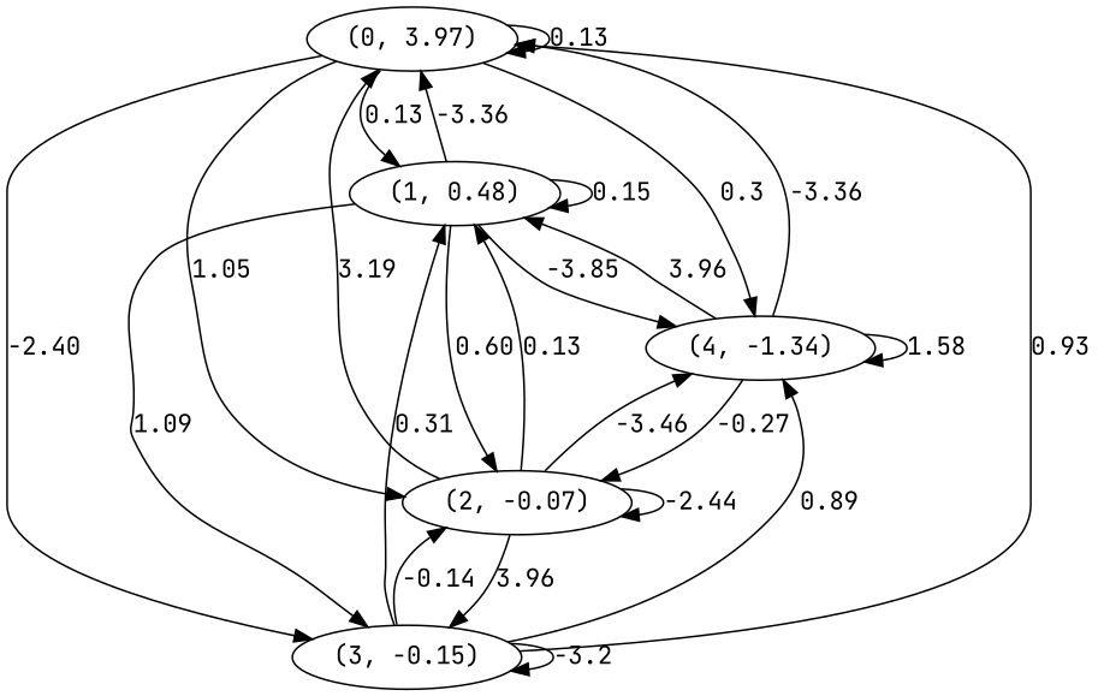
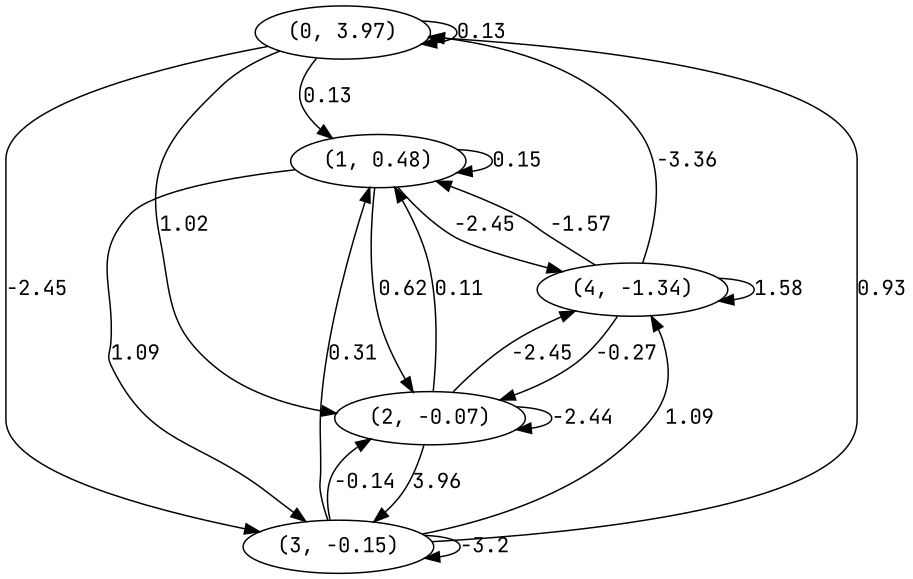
  digraph {
    fontname="JetBrains Mono"
    node [fontname="JetBrains Mono"]
    edge [fontname="JetBrains Mono"]
    n1 [label="(0, 3.97)"]
    n2 [label="(1, 0.48)"]
    n3 [label="(2, -0.07)"]
    n4 [label="(3, -0.15)"]
    n5 [label="(4, -1.34)"]
    n1 -> n1 [label=0.13]
    n1 -> n2 [label=0.13]
-   n1 -> n3 [label=1.05]
-   n1 -> n4 [label=-2.40]
-   n1 -> n5 [label=0.3]
-   n2 -> n1 [label=-3.36]
+   n1 -> n3 [label=1.02]
+   n1 -> n4 [label=-2.45]
    n2 -> n2 [label=0.15]
-   n2 -> n3 [label=0.60]
+   n2 -> n3 [label=0.62]
    n2 -> n4 [label=1.09]
-   n2 -> n5 [label=-3.85]
-   n3 -> n1 [label=3.19]
-   n3 -> n2 [label=0.13]
+   n2 -> n5 [label=-2.45]
+   n3 -> n2 [label=0.11]
    n3 -> n3 [label=-2.44]
    n3 -> n4 [label=3.96]
-   n3 -> n5 [label=-3.46]
+   n3 -> n5 [label=-2.45]
    n4 -> n1 [label=0.93]
    n4 -> n2 [label=0.31]
    n4 -> n3 [label=-0.14]
    n4 -> n4 [label=-3.2]
-   n4 -> n5 [label=0.89]
+   n4 -> n5 [label=1.09]
    n5 -> n1 [label=-3.36]
-   n5 -> n2 [label=3.96]
+   n5 -> n2 [label=-1.57]
    n5 -> n3 [label=-0.27]
    n5 -> n5 [label=1.58]
  }
